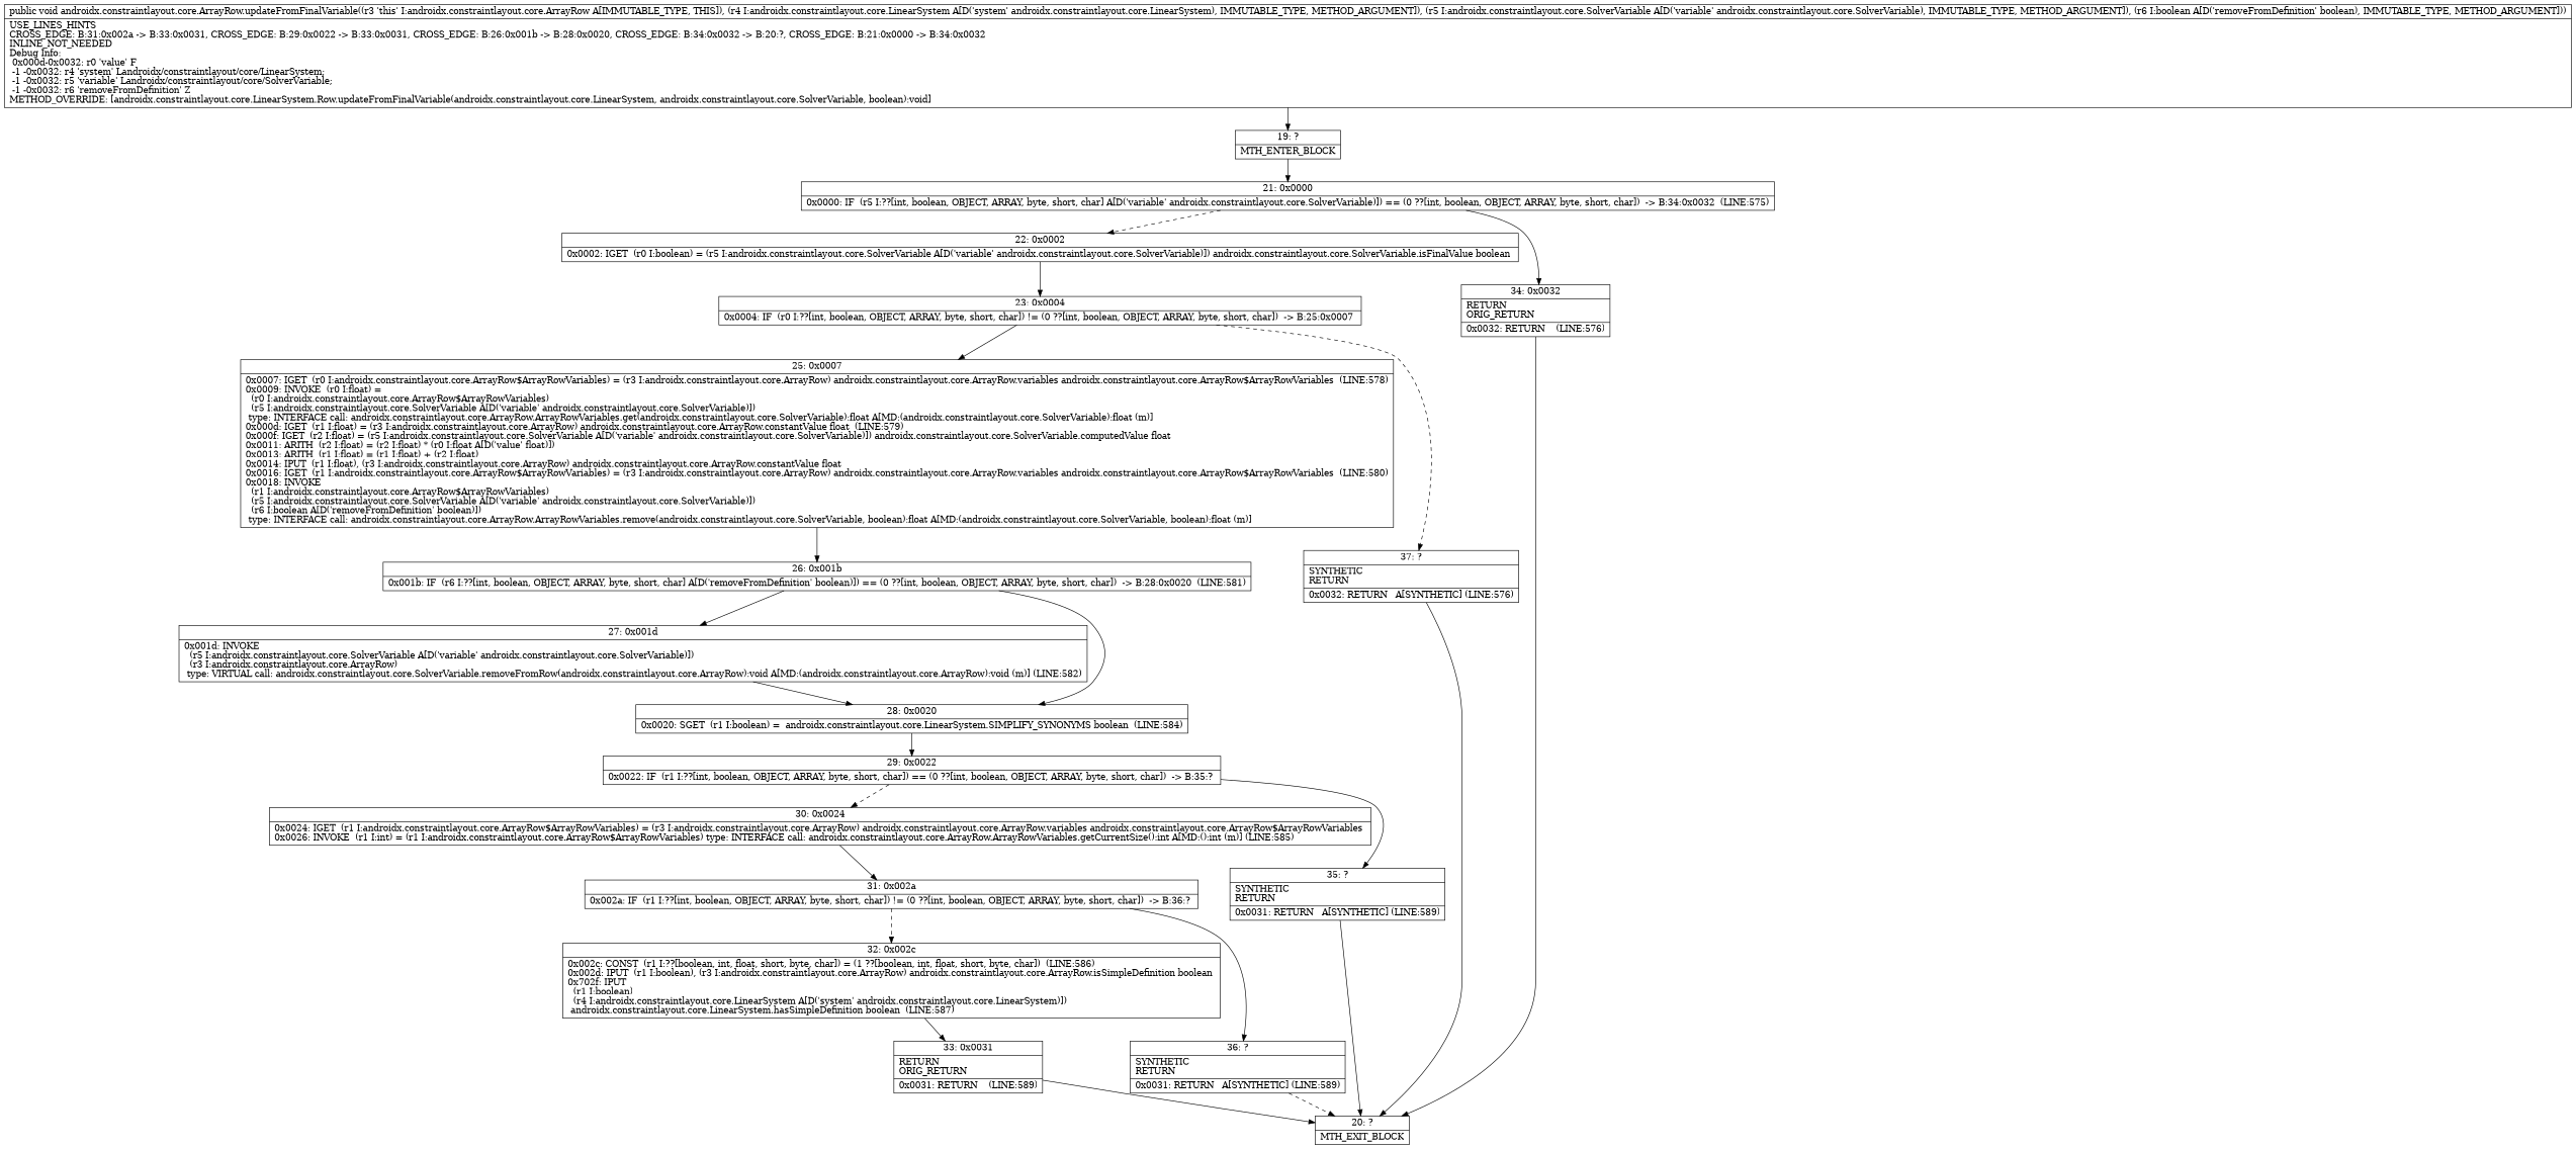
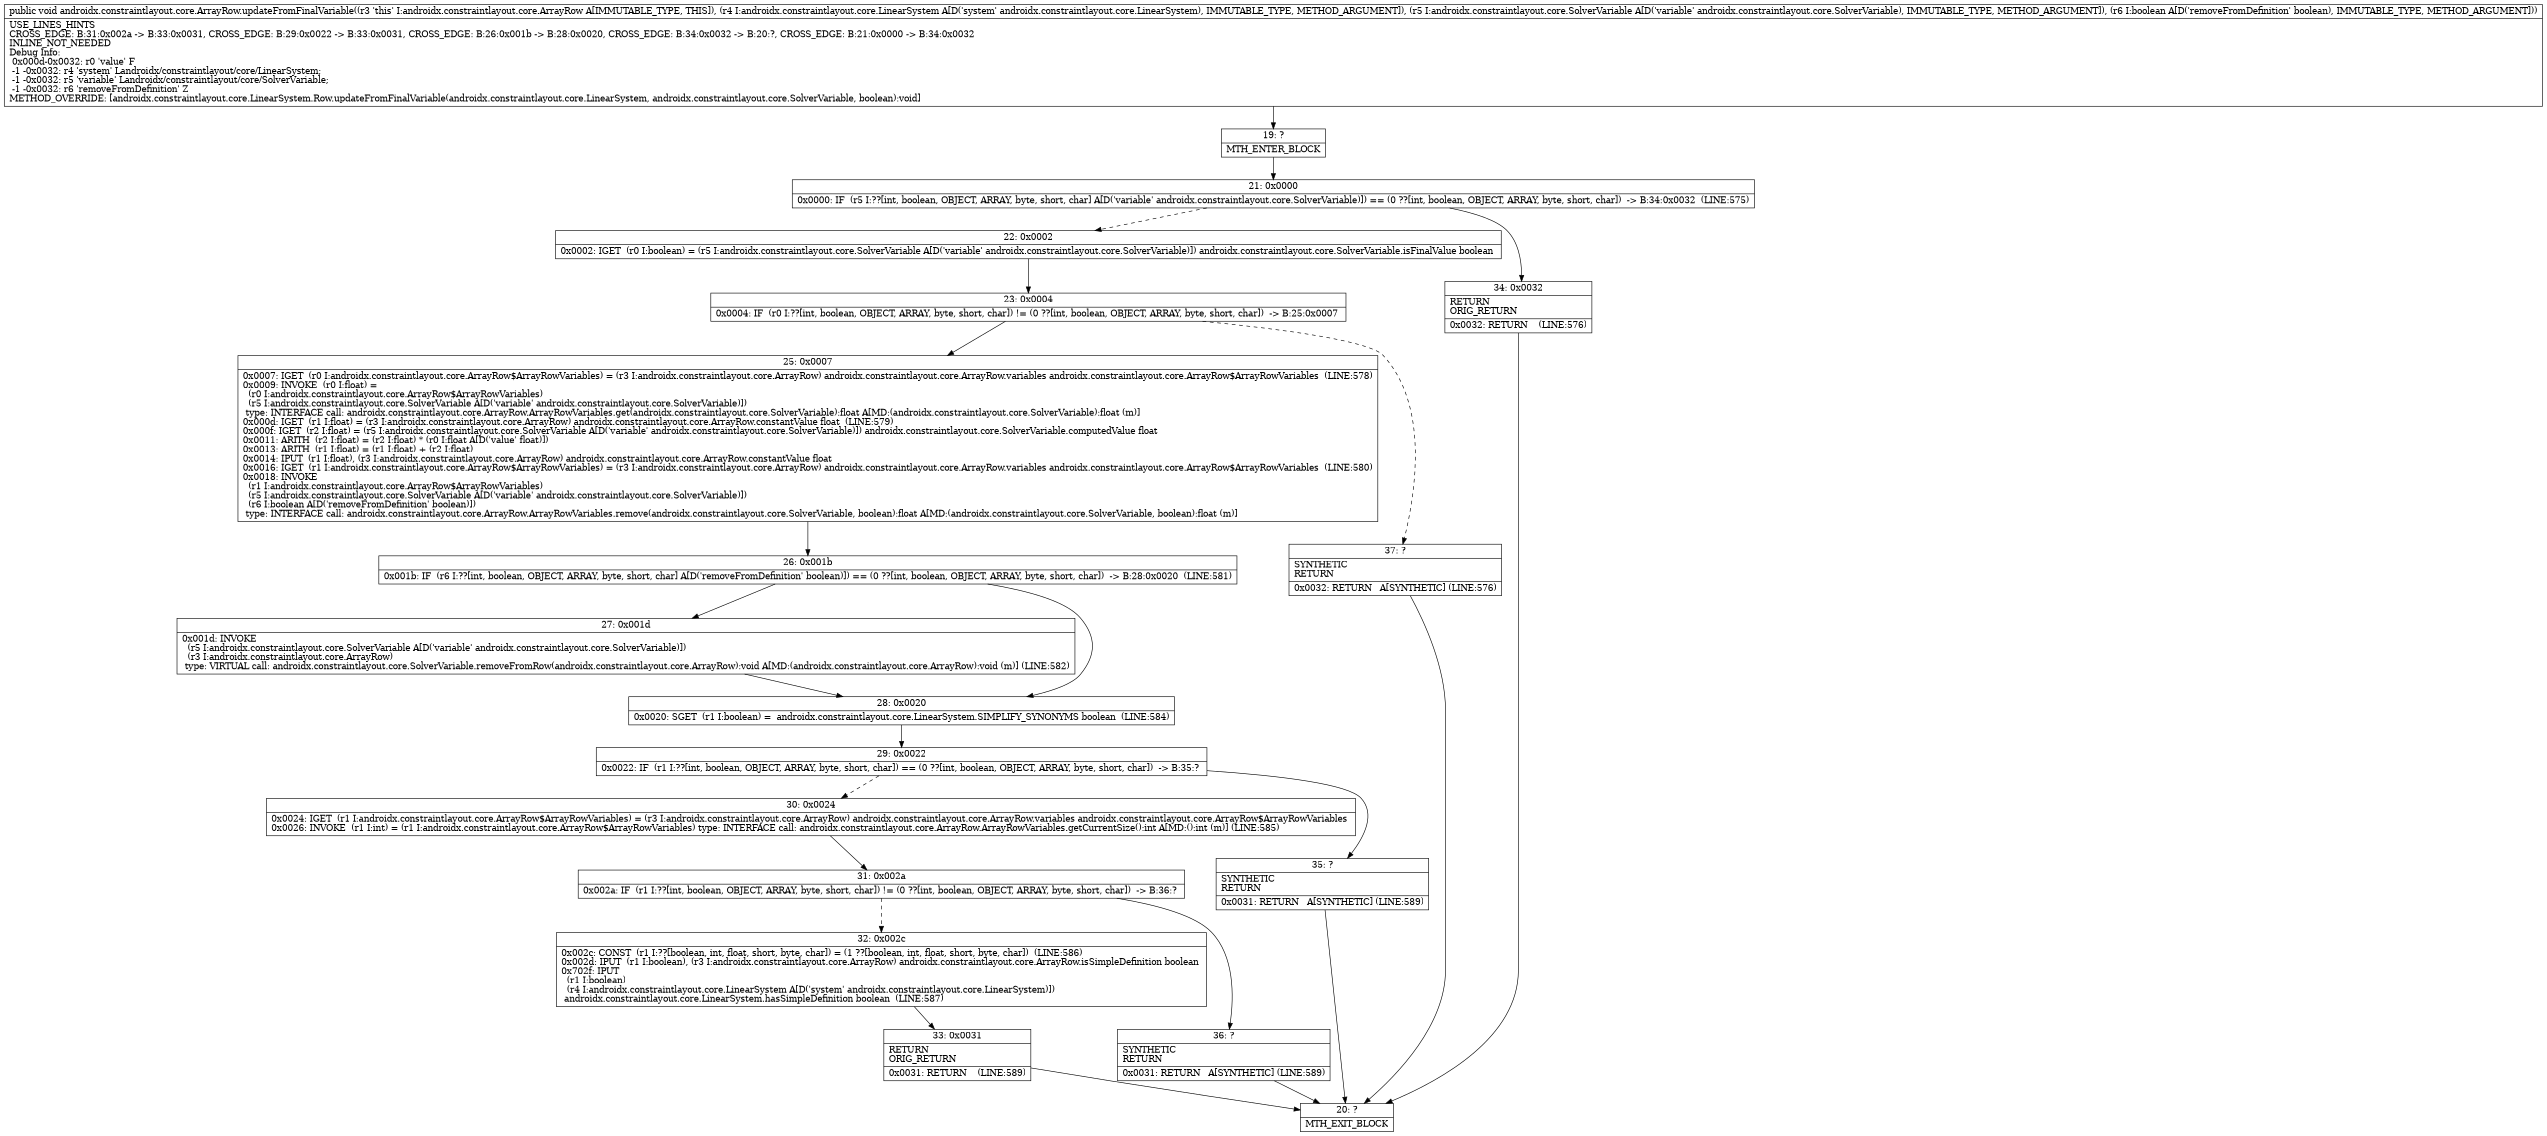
  digraph {
    node [shape=record]
    n1 [label="{19\:\ ?|MTH_ENTER_BLOCK\l}"]
    n2 [label="{21\:\ 0x0000|0x0000: IF  (r5 I:??[int, boolean, OBJECT, ARRAY, byte, short, char] A[D('variable' androidx.constraintlayout.core.SolverVariable)]) == (0 ??[int, boolean, OBJECT, ARRAY, byte, short, char])  \-\> B:34:0x0032  (LINE:575)\l}"]
    n3 [label="{22\:\ 0x0002|0x0002: IGET  (r0 I:boolean) = (r5 I:androidx.constraintlayout.core.SolverVariable A[D('variable' androidx.constraintlayout.core.SolverVariable)]) androidx.constraintlayout.core.SolverVariable.isFinalValue boolean \l}"]
    n4 [label="{34\:\ 0x0032|RETURN\lORIG_RETURN\l|0x0032: RETURN    (LINE:576)\l}"]
    n5 [label="{23\:\ 0x0004|0x0004: IF  (r0 I:??[int, boolean, OBJECT, ARRAY, byte, short, char]) != (0 ??[int, boolean, OBJECT, ARRAY, byte, short, char])  \-\> B:25:0x0007 \l}"]
    n6 [label="{20\:\ ?|MTH_EXIT_BLOCK\l}"]
    n7 [label="{25\:\ 0x0007|0x0007: IGET  (r0 I:androidx.constraintlayout.core.ArrayRow$ArrayRowVariables) = (r3 I:androidx.constraintlayout.core.ArrayRow) androidx.constraintlayout.core.ArrayRow.variables androidx.constraintlayout.core.ArrayRow$ArrayRowVariables  (LINE:578)\l0x0009: INVOKE  (r0 I:float) = \l  (r0 I:androidx.constraintlayout.core.ArrayRow$ArrayRowVariables)\l  (r5 I:androidx.constraintlayout.core.SolverVariable A[D('variable' androidx.constraintlayout.core.SolverVariable)])\l type: INTERFACE call: androidx.constraintlayout.core.ArrayRow.ArrayRowVariables.get(androidx.constraintlayout.core.SolverVariable):float A[MD:(androidx.constraintlayout.core.SolverVariable):float (m)]\l0x000d: IGET  (r1 I:float) = (r3 I:androidx.constraintlayout.core.ArrayRow) androidx.constraintlayout.core.ArrayRow.constantValue float  (LINE:579)\l0x000f: IGET  (r2 I:float) = (r5 I:androidx.constraintlayout.core.SolverVariable A[D('variable' androidx.constraintlayout.core.SolverVariable)]) androidx.constraintlayout.core.SolverVariable.computedValue float \l0x0011: ARITH  (r2 I:float) = (r2 I:float) * (r0 I:float A[D('value' float)]) \l0x0013: ARITH  (r1 I:float) = (r1 I:float) + (r2 I:float) \l0x0014: IPUT  (r1 I:float), (r3 I:androidx.constraintlayout.core.ArrayRow) androidx.constraintlayout.core.ArrayRow.constantValue float \l0x0016: IGET  (r1 I:androidx.constraintlayout.core.ArrayRow$ArrayRowVariables) = (r3 I:androidx.constraintlayout.core.ArrayRow) androidx.constraintlayout.core.ArrayRow.variables androidx.constraintlayout.core.ArrayRow$ArrayRowVariables  (LINE:580)\l0x0018: INVOKE  \l  (r1 I:androidx.constraintlayout.core.ArrayRow$ArrayRowVariables)\l  (r5 I:androidx.constraintlayout.core.SolverVariable A[D('variable' androidx.constraintlayout.core.SolverVariable)])\l  (r6 I:boolean A[D('removeFromDefinition' boolean)])\l type: INTERFACE call: androidx.constraintlayout.core.ArrayRow.ArrayRowVariables.remove(androidx.constraintlayout.core.SolverVariable, boolean):float A[MD:(androidx.constraintlayout.core.SolverVariable, boolean):float (m)]\l}"]
    n8 [label="{37\:\ ?|SYNTHETIC\lRETURN\l|0x0032: RETURN   A[SYNTHETIC] (LINE:576)\l}"]
    n9 [label="{26\:\ 0x001b|0x001b: IF  (r6 I:??[int, boolean, OBJECT, ARRAY, byte, short, char] A[D('removeFromDefinition' boolean)]) == (0 ??[int, boolean, OBJECT, ARRAY, byte, short, char])  \-\> B:28:0x0020  (LINE:581)\l}"]
    n10 [label="{27\:\ 0x001d|0x001d: INVOKE  \l  (r5 I:androidx.constraintlayout.core.SolverVariable A[D('variable' androidx.constraintlayout.core.SolverVariable)])\l  (r3 I:androidx.constraintlayout.core.ArrayRow)\l type: VIRTUAL call: androidx.constraintlayout.core.SolverVariable.removeFromRow(androidx.constraintlayout.core.ArrayRow):void A[MD:(androidx.constraintlayout.core.ArrayRow):void (m)] (LINE:582)\l}"]
    n11 [label="{28\:\ 0x0020|0x0020: SGET  (r1 I:boolean) =  androidx.constraintlayout.core.LinearSystem.SIMPLIFY_SYNONYMS boolean  (LINE:584)\l}"]
    n12 [label="{29\:\ 0x0022|0x0022: IF  (r1 I:??[int, boolean, OBJECT, ARRAY, byte, short, char]) == (0 ??[int, boolean, OBJECT, ARRAY, byte, short, char])  \-\> B:35:? \l}"]
    n13 [label="{30\:\ 0x0024|0x0024: IGET  (r1 I:androidx.constraintlayout.core.ArrayRow$ArrayRowVariables) = (r3 I:androidx.constraintlayout.core.ArrayRow) androidx.constraintlayout.core.ArrayRow.variables androidx.constraintlayout.core.ArrayRow$ArrayRowVariables \l0x0026: INVOKE  (r1 I:int) = (r1 I:androidx.constraintlayout.core.ArrayRow$ArrayRowVariables) type: INTERFACE call: androidx.constraintlayout.core.ArrayRow.ArrayRowVariables.getCurrentSize():int A[MD:():int (m)] (LINE:585)\l}"]
    n14 [label="{35\:\ ?|SYNTHETIC\lRETURN\l|0x0031: RETURN   A[SYNTHETIC] (LINE:589)\l}"]
    n15 [label="{31\:\ 0x002a|0x002a: IF  (r1 I:??[int, boolean, OBJECT, ARRAY, byte, short, char]) != (0 ??[int, boolean, OBJECT, ARRAY, byte, short, char])  \-\> B:36:? \l}"]
    n16 [label="{32\:\ 0x002c|0x002c: CONST  (r1 I:??[boolean, int, float, short, byte, char]) = (1 ??[boolean, int, float, short, byte, char])  (LINE:586)\l0x002d: IPUT  (r1 I:boolean), (r3 I:androidx.constraintlayout.core.ArrayRow) androidx.constraintlayout.core.ArrayRow.isSimpleDefinition boolean \l0x702f: IPUT  \l  (r1 I:boolean)\l  (r4 I:androidx.constraintlayout.core.LinearSystem A[D('system' androidx.constraintlayout.core.LinearSystem)])\l androidx.constraintlayout.core.LinearSystem.hasSimpleDefinition boolean  (LINE:587)\l}"]
    n17 [label="{36\:\ ?|SYNTHETIC\lRETURN\l|0x0031: RETURN   A[SYNTHETIC] (LINE:589)\l}"]
    n18 [label="{33\:\ 0x0031|RETURN\lORIG_RETURN\l|0x0031: RETURN    (LINE:589)\l}"]
    n19 [label="{public void androidx.constraintlayout.core.ArrayRow.updateFromFinalVariable((r3 'this' I:androidx.constraintlayout.core.ArrayRow A[IMMUTABLE_TYPE, THIS]), (r4 I:androidx.constraintlayout.core.LinearSystem A[D('system' androidx.constraintlayout.core.LinearSystem), IMMUTABLE_TYPE, METHOD_ARGUMENT]), (r5 I:androidx.constraintlayout.core.SolverVariable A[D('variable' androidx.constraintlayout.core.SolverVariable), IMMUTABLE_TYPE, METHOD_ARGUMENT]), (r6 I:boolean A[D('removeFromDefinition' boolean), IMMUTABLE_TYPE, METHOD_ARGUMENT]))  | USE_LINES_HINTS\lCROSS_EDGE: B:31:0x002a \-\> B:33:0x0031, CROSS_EDGE: B:29:0x0022 \-\> B:33:0x0031, CROSS_EDGE: B:26:0x001b \-\> B:28:0x0020, CROSS_EDGE: B:34:0x0032 \-\> B:20:?, CROSS_EDGE: B:21:0x0000 \-\> B:34:0x0032\lINLINE_NOT_NEEDED\lDebug Info:\l  0x000d\-0x0032: r0 'value' F\l  \-1 \-0x0032: r4 'system' Landroidx\/constraintlayout\/core\/LinearSystem;\l  \-1 \-0x0032: r5 'variable' Landroidx\/constraintlayout\/core\/SolverVariable;\l  \-1 \-0x0032: r6 'removeFromDefinition' Z\lMETHOD_OVERRIDE: [androidx.constraintlayout.core.LinearSystem.Row.updateFromFinalVariable(androidx.constraintlayout.core.LinearSystem, androidx.constraintlayout.core.SolverVariable, boolean):void]\l}"]
    n1 -> n2
    n2 -> n3 [style=dashed]
    n2 -> n4
    n3 -> n5
    n4 -> n6
    n5 -> n7
    n5 -> n8 [style=dashed]
    n7 -> n9
    n8 -> n6
    n9 -> n10 [style=solid]
    n9 -> n11
    n10 -> n11
    n11 -> n12
    n12 -> n13 [style=dashed]
    n12 -> n14
    n13 -> n15
    n14 -> n6
    n15 -> n16 [style=dashed]
    n15 -> n17
    n16 -> n18
-   n17 -> n6 [style=dashed]
+   n17 -> n6
    n18 -> n6
    n19 -> n1
  }
